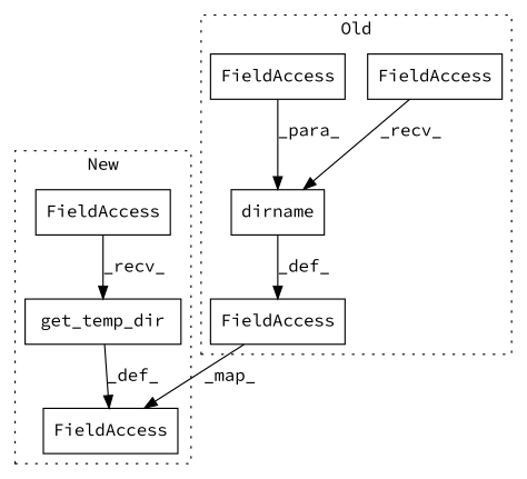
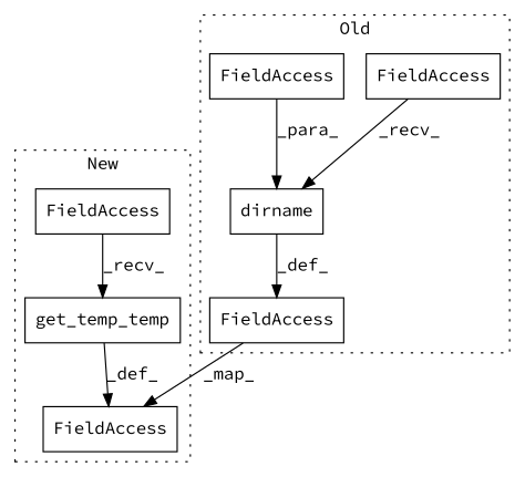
  digraph {
    fontname="Source Code Pro"
    node [a=22 l=28 shape=box fontname="Source Code Pro"]
    edge [fontname="Source Code Pro"]
    n1 [a=32 l="8,1" label=dirname s="2551,2567"]
    n2 [l=7 label=FieldAccess s=2543]
    n3 [l=8 label=FieldAccess s=2559]
    n4 [label=FieldAccess s=2513]
-   n5 [a=32 l=14 label=get_temp_dir s=2591]
+   n5 [a=32 l=14 label=get_temp_temp s=2591]
    n6 [l=15 label=FieldAccess s=2575]
    n7 [label=FieldAccess s=2545]
    subgraph cluster_1 {
      label=Old
      style=dotted
      n1
      n2
      n3
      n4
    }
    subgraph cluster_2 {
      label=New
      style=dotted
      n5
      n6
      n7
    }
    n1 -> n4 [label=_def_]
    n2 -> n1 [label=_recv_]
    n3 -> n1 [label=_para_]
    n4 -> n7 [label=_map_]
    n5 -> n7 [label=_def_]
    n6 -> n5 [label=_recv_]
  }
